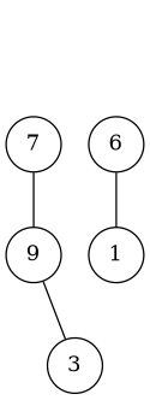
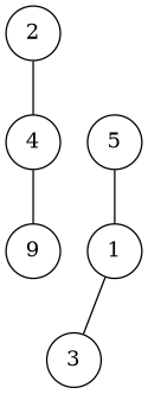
  graph {
    node [fillcolor=white shape=circle]
-   4 [label=7]
+   2
+   4
    n3 [label=9]
-   5 [label=6]
+   5
    1
    3
+   2 -- 4
    4 -- n3
-   n3 -- 3
+   1 -- 3
    5 -- 1
  }
